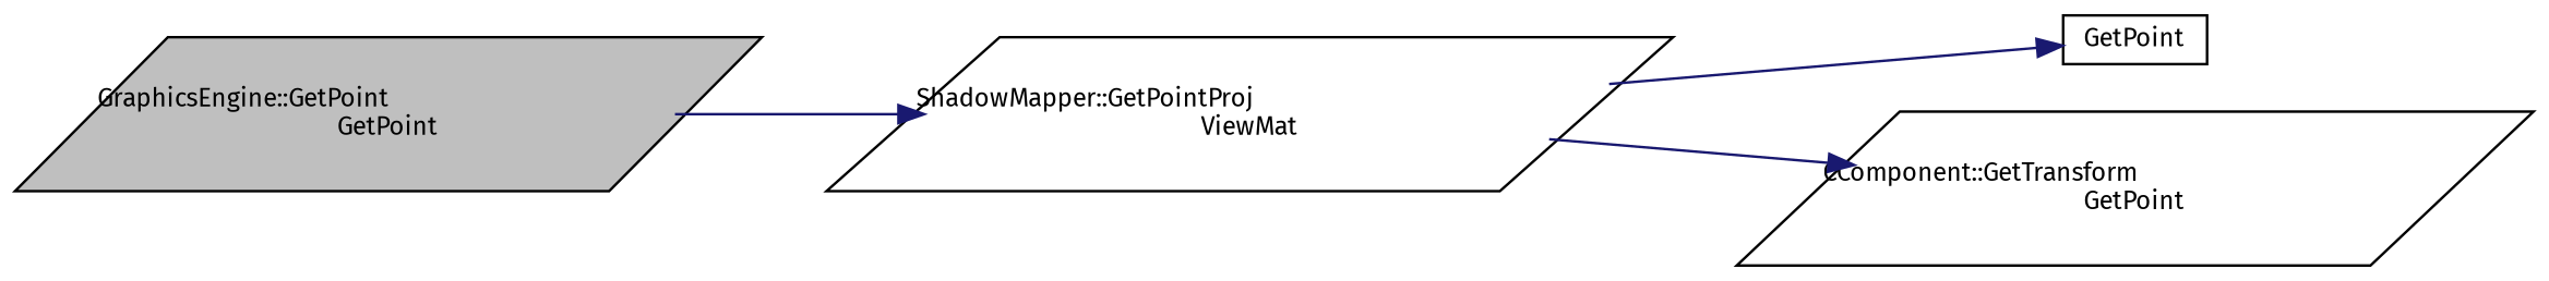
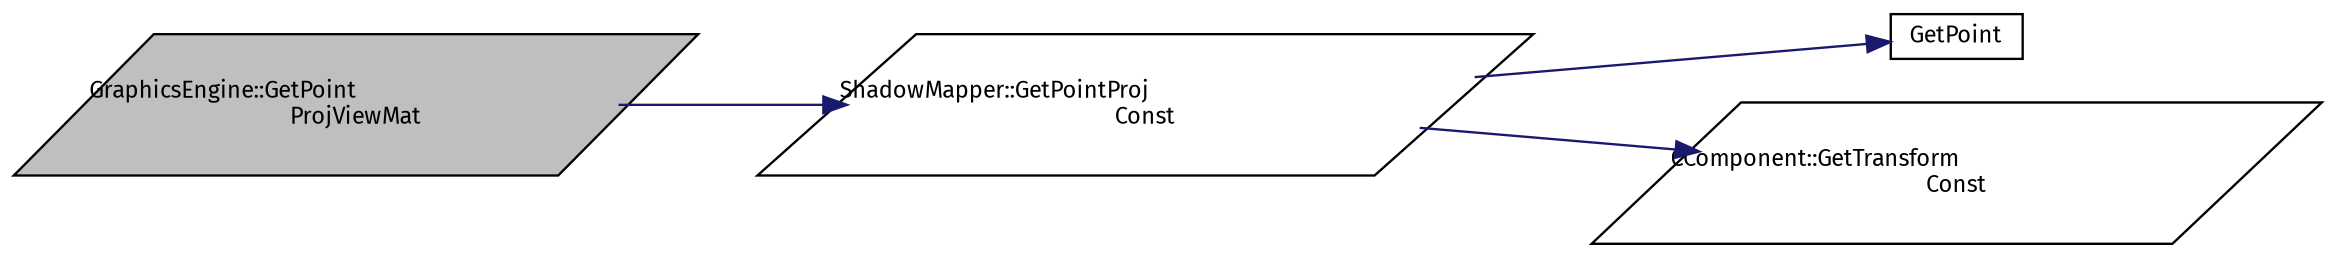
  digraph {
    fontname="Fira Sans"
    rankdir=LR
    node [color=black fillcolor=white fontname="Fira Sans" fontsize=10 shape=parallelogram style=filled]
    edge [color=midnightblue fontname="Fira Sans" fontsize=10 labelfontname=Helvetica labelfontsize=10 style=solid]
-   n1 [fillcolor=grey75 fontcolor=black height=0.2 label="GraphicsEngine::GetPoint\lGetPoint" width=0.4]
-   n2 [height=0.2 label="ShadowMapper::GetPointProj\lViewMat" width=0.4]
+   n1 [fillcolor=grey75 fontcolor=black height=0.2 label="GraphicsEngine::GetPoint\lProjViewMat" width=0.4]
+   n2 [height=0.2 label="ShadowMapper::GetPointProj\lConst" width=0.4]
    n3 [height=0.2 label=GetPoint shape=box width=0.4]
-   n4 [height=0.2 label="CComponent::GetTransform\lGetPoint" width=0.4]
+   n4 [height=0.2 label="CComponent::GetTransform\lConst" width=0.4]
    n1 -> n2
    n2 -> n3
    n2 -> n4
  }
